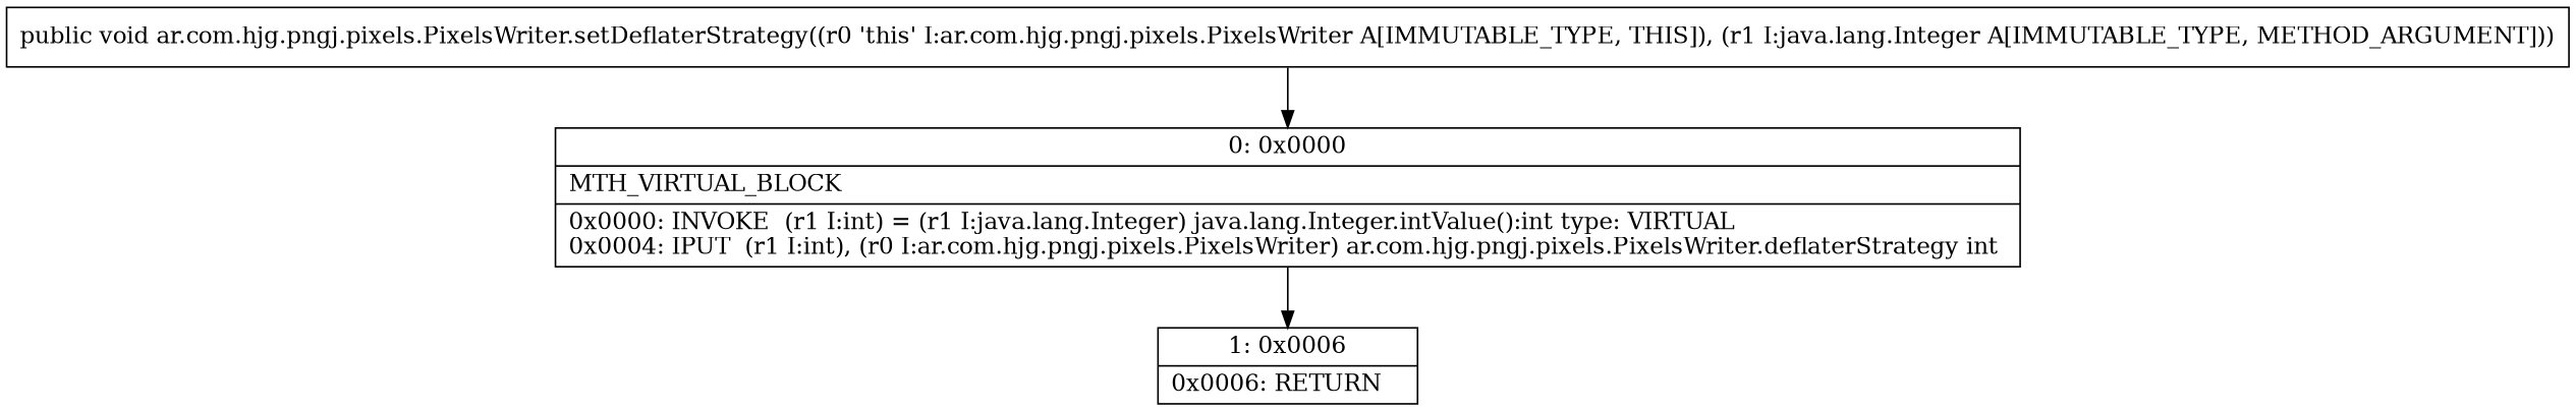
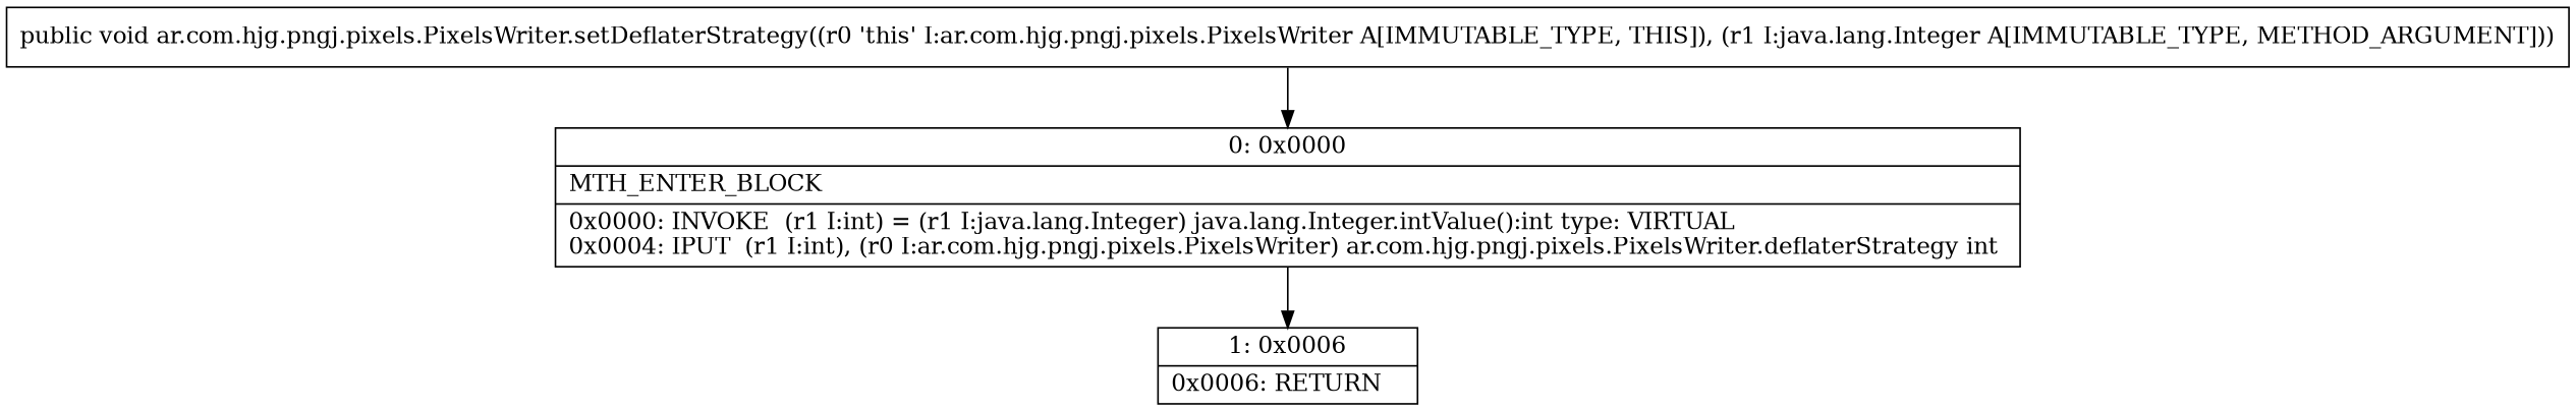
  digraph {
    node [shape=record]
-   n1 [label="{0\:\ 0x0000|MTH_VIRTUAL_BLOCK\l|0x0000: INVOKE  (r1 I:int) = (r1 I:java.lang.Integer) java.lang.Integer.intValue():int type: VIRTUAL \l0x0004: IPUT  (r1 I:int), (r0 I:ar.com.hjg.pngj.pixels.PixelsWriter) ar.com.hjg.pngj.pixels.PixelsWriter.deflaterStrategy int \l}"]
+   n1 [label="{0\:\ 0x0000|MTH_ENTER_BLOCK\l|0x0000: INVOKE  (r1 I:int) = (r1 I:java.lang.Integer) java.lang.Integer.intValue():int type: VIRTUAL \l0x0004: IPUT  (r1 I:int), (r0 I:ar.com.hjg.pngj.pixels.PixelsWriter) ar.com.hjg.pngj.pixels.PixelsWriter.deflaterStrategy int \l}"]
    n2 [label="{1\:\ 0x0006|0x0006: RETURN   \l}"]
    n3 [label="{public void ar.com.hjg.pngj.pixels.PixelsWriter.setDeflaterStrategy((r0 'this' I:ar.com.hjg.pngj.pixels.PixelsWriter A[IMMUTABLE_TYPE, THIS]), (r1 I:java.lang.Integer A[IMMUTABLE_TYPE, METHOD_ARGUMENT])) }"]
    n1 -> n2
    n3 -> n1
  }
